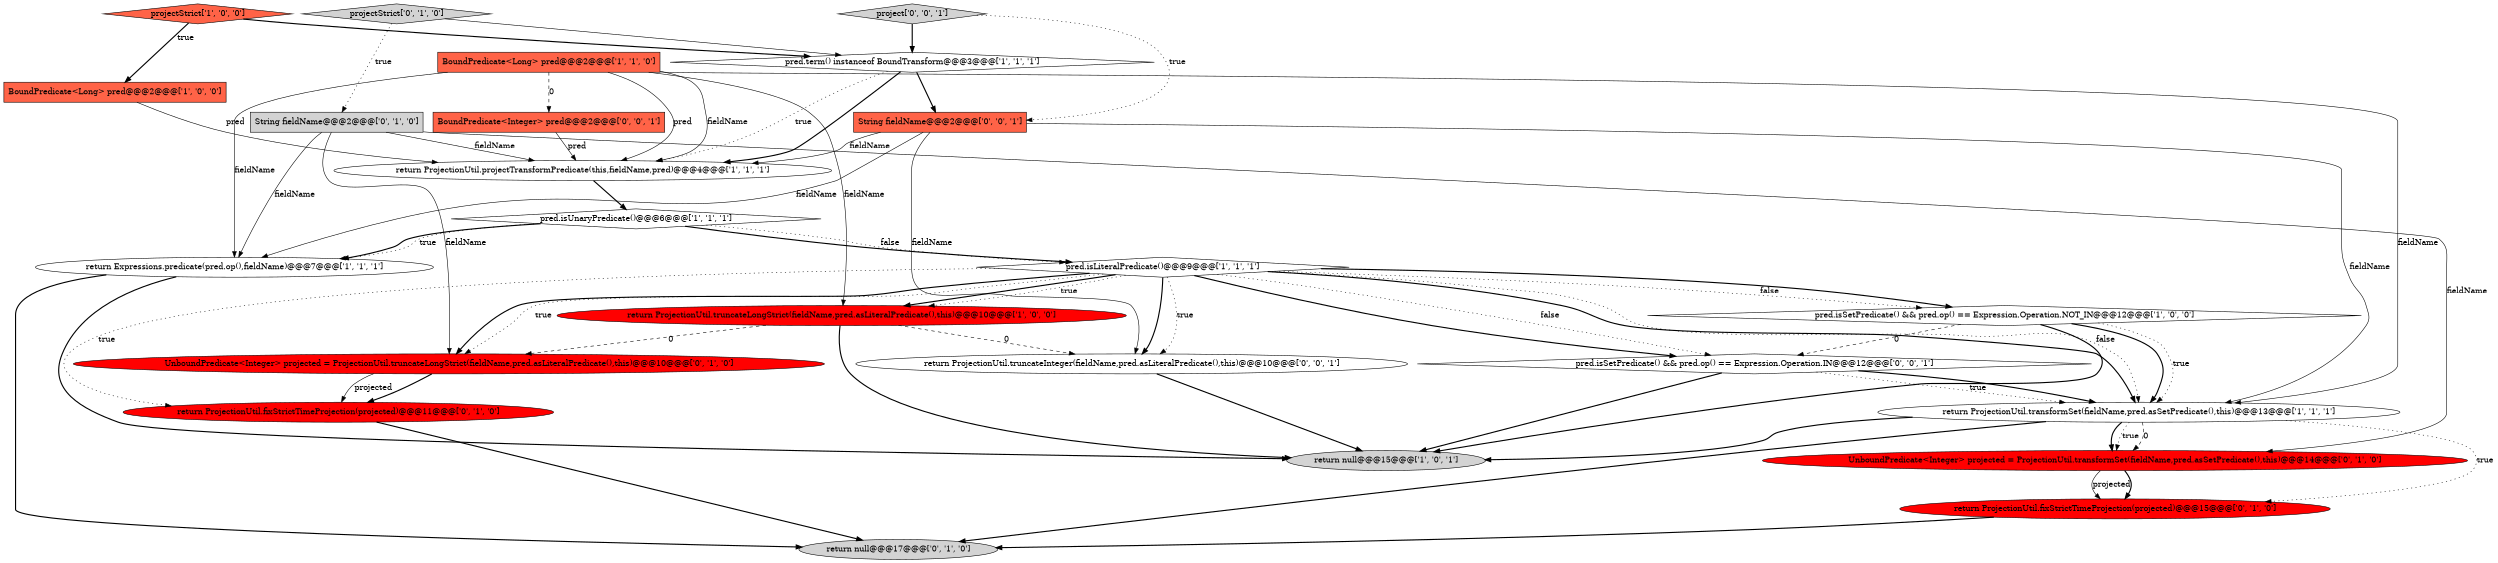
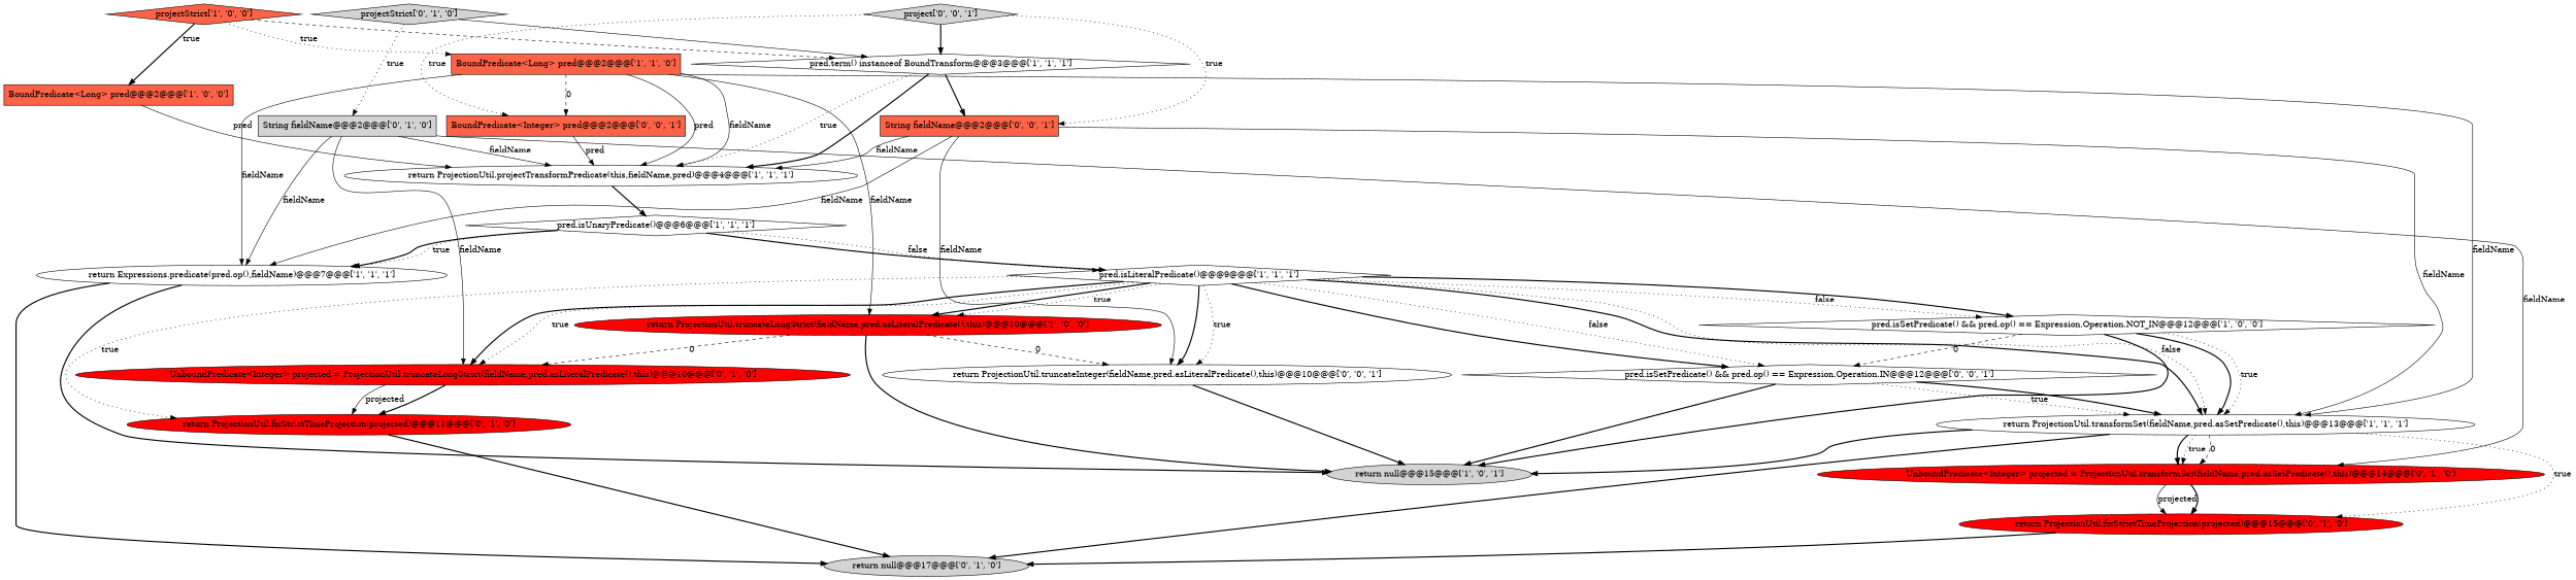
  digraph {
    node [fillcolor=white shape=ellipse style=filled]
    edge [style=bold]
    n1 [fillcolor=tomato label="BoundPredicate<Integer> pred@@@2@@@['0', '0', '1']" shape=box]
    n2 [label="return ProjectionUtil.projectTransformPredicate(this,fieldName,pred)@@@4@@@['1', '1', '1']"]
    n3 [label="pred.isUnaryPredicate()@@@6@@@['1', '1', '1']" shape=diamond]
    n4 [fillcolor=red label="return ProjectionUtil.fixStrictTimeProjection(projected)@@@11@@@['0', '1', '0']"]
    n5 [fillcolor=lightgray label="return null@@@17@@@['0', '1', '0']"]
    n6 [fillcolor=red label="return ProjectionUtil.truncateLongStrict(fieldName,pred.asLiteralPredicate(),this)@@@10@@@['1', '0', '0']"]
    n7 [fillcolor=red label="UnboundPredicate<Integer> projected = ProjectionUtil.truncateLongStrict(fieldName,pred.asLiteralPredicate(),this)@@@10@@@['0', '1', '0']"]
    n8 [label="return ProjectionUtil.truncateInteger(fieldName,pred.asLiteralPredicate(),this)@@@10@@@['0', '0', '1']"]
    n9 [fillcolor=lightgray label="return null@@@15@@@['1', '0', '1']"]
    n10 [fillcolor=red label="return ProjectionUtil.fixStrictTimeProjection(projected)@@@15@@@['0', '1', '0']"]
    n11 [fillcolor=tomato label="BoundPredicate<Long> pred@@@2@@@['1', '0', '0']" shape=box]
    n12 [label="return Expressions.predicate(pred.op(),fieldName)@@@7@@@['1', '1', '1']"]
    n13 [label="pred.isLiteralPredicate()@@@9@@@['1', '1', '1']" shape=diamond]
    n14 [fillcolor=lightgray label="String fieldName@@@2@@@['0', '1', '0']" shape=box]
    n15 [fillcolor=red label="UnboundPredicate<Integer> projected = ProjectionUtil.transformSet(fieldName,pred.asSetPredicate(),this)@@@14@@@['0', '1', '0']"]
    n16 [label="return ProjectionUtil.transformSet(fieldName,pred.asSetPredicate(),this)@@@13@@@['1', '1', '1']"]
    n17 [label="pred.isSetPredicate() && pred.op() == Expression.Operation.NOT_IN@@@12@@@['1', '0', '0']" shape=diamond]
    n18 [label="pred.isSetPredicate() && pred.op() == Expression.Operation.IN@@@12@@@['0', '0', '1']" shape=diamond]
    n19 [label="pred.term() instanceof BoundTransform@@@3@@@['1', '1', '1']" shape=diamond]
    n20 [fillcolor=tomato label="String fieldName@@@2@@@['0', '0', '1']" shape=box]
    n21 [fillcolor=lightgray label="projectStrict['0', '1', '0']" shape=diamond]
    n22 [fillcolor=tomato label="BoundPredicate<Long> pred@@@2@@@['1', '1', '0']" shape=box]
    n23 [fillcolor=lightgray label="project['0', '0', '1']" shape=diamond]
    n24 [fillcolor=tomato label="projectStrict['1', '0', '0']" shape=diamond]
    n1 -> n2 [label=pred style=solid]
    n2 -> n3
    n3 -> n12
    n3 -> n12 [label=true style=dotted]
    n3 -> n13
    n3 -> n13 [label=false style=dotted]
    n4 -> n5
    n6 -> n7 [label=0 style=dashed]
    n6 -> n8 [label=0 style=dashed]
    n6 -> n9
    n7 -> n4
    n7 -> n4 [label=projected style=solid]
    n8 -> n9
    n10 -> n5
    n11 -> n2 [label=pred style=solid]
    n12 -> n5
    n12 -> n9
    n13 -> n4 [label=true style=dotted]
    n13 -> n6
    n13 -> n6 [label=true style=dotted]
    n13 -> n7
    n13 -> n7 [label=true style=dotted]
    n13 -> n8 [label=true style=dotted]
    n13 -> n8
    n13 -> n16
    n13 -> n16 [label=false style=dotted]
    n13 -> n17 [label=false style=dotted]
    n13 -> n17
    n13 -> n18 [label=false style=dotted]
    n13 -> n18
    n14 -> n2 [label=fieldName style=solid]
    n14 -> n7 [label=fieldName style=solid]
    n14 -> n12 [label=fieldName style=solid]
    n14 -> n15 [label=fieldName style=solid]
    n15 -> n10 [label=projected style=solid]
    n15 -> n10
    n16 -> n5
    n16 -> n9
    n16 -> n10 [label=true style=dotted]
    n16 -> n15 [label=0 style=dashed]
    n16 -> n15
    n16 -> n15 [label=true style=dotted]
    n17 -> n9
    n17 -> n16
    n17 -> n16 [label=true style=dotted]
    n17 -> n18 [label=0 style=dashed]
    n18 -> n9
    n18 -> n16 [label=true style=dotted]
    n18 -> n16
    n19 -> n2
    n19 -> n2 [label=true style=dotted]
    n19 -> n20
    n20 -> n2 [label=fieldName style=solid]
    n20 -> n8 [label=fieldName style=solid]
    n20 -> n12 [label=fieldName style=solid]
    n20 -> n16 [label=fieldName style=solid]
    n21 -> n14 [label=true style=dotted]
    n21 -> n19 [style=solid]
    n22 -> n1 [label=0 style=dashed]
    n22 -> n2 [label=fieldName style=solid]
    n22 -> n2 [label=pred style=solid]
    n22 -> n6 [label=fieldName style=solid]
    n22 -> n12 [label=fieldName style=solid]
    n22 -> n16 [label=fieldName style=solid]
+   n23 -> n1 [label=true style=dotted]
    n23 -> n19
    n23 -> n20 [label=true style=dotted]
    n24 -> n11 [label=true]
-   n24 -> n19
+   n24 -> n19 [style=dashed]
+   n24 -> n22 [label=true style=dotted]
  }
